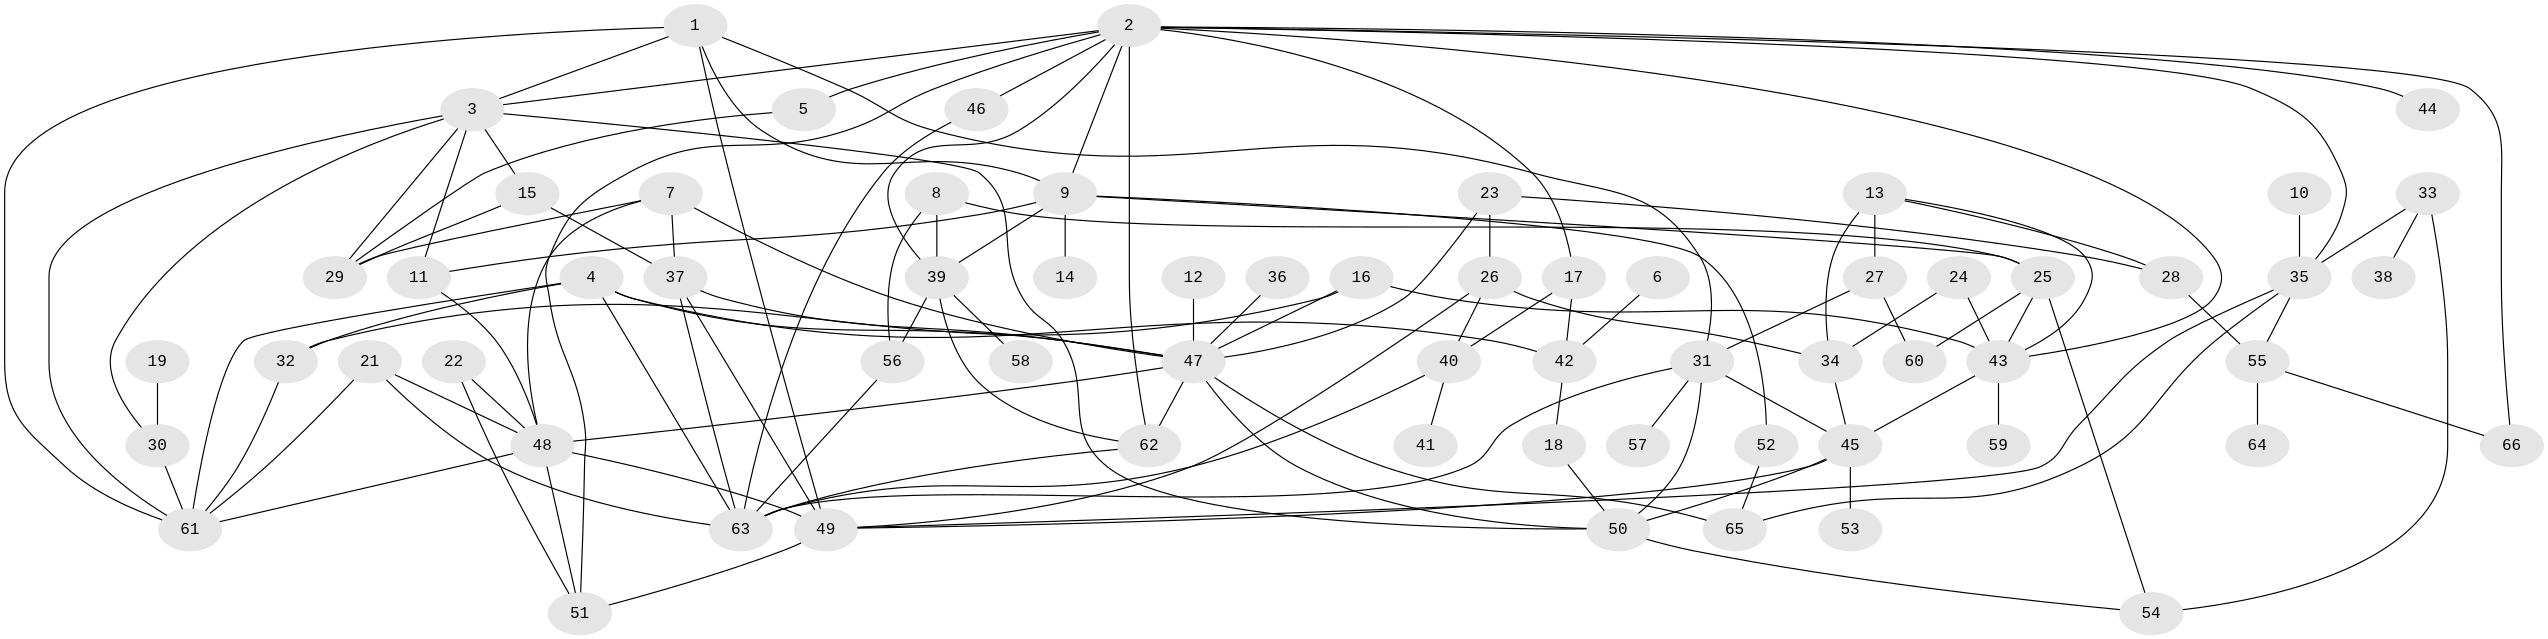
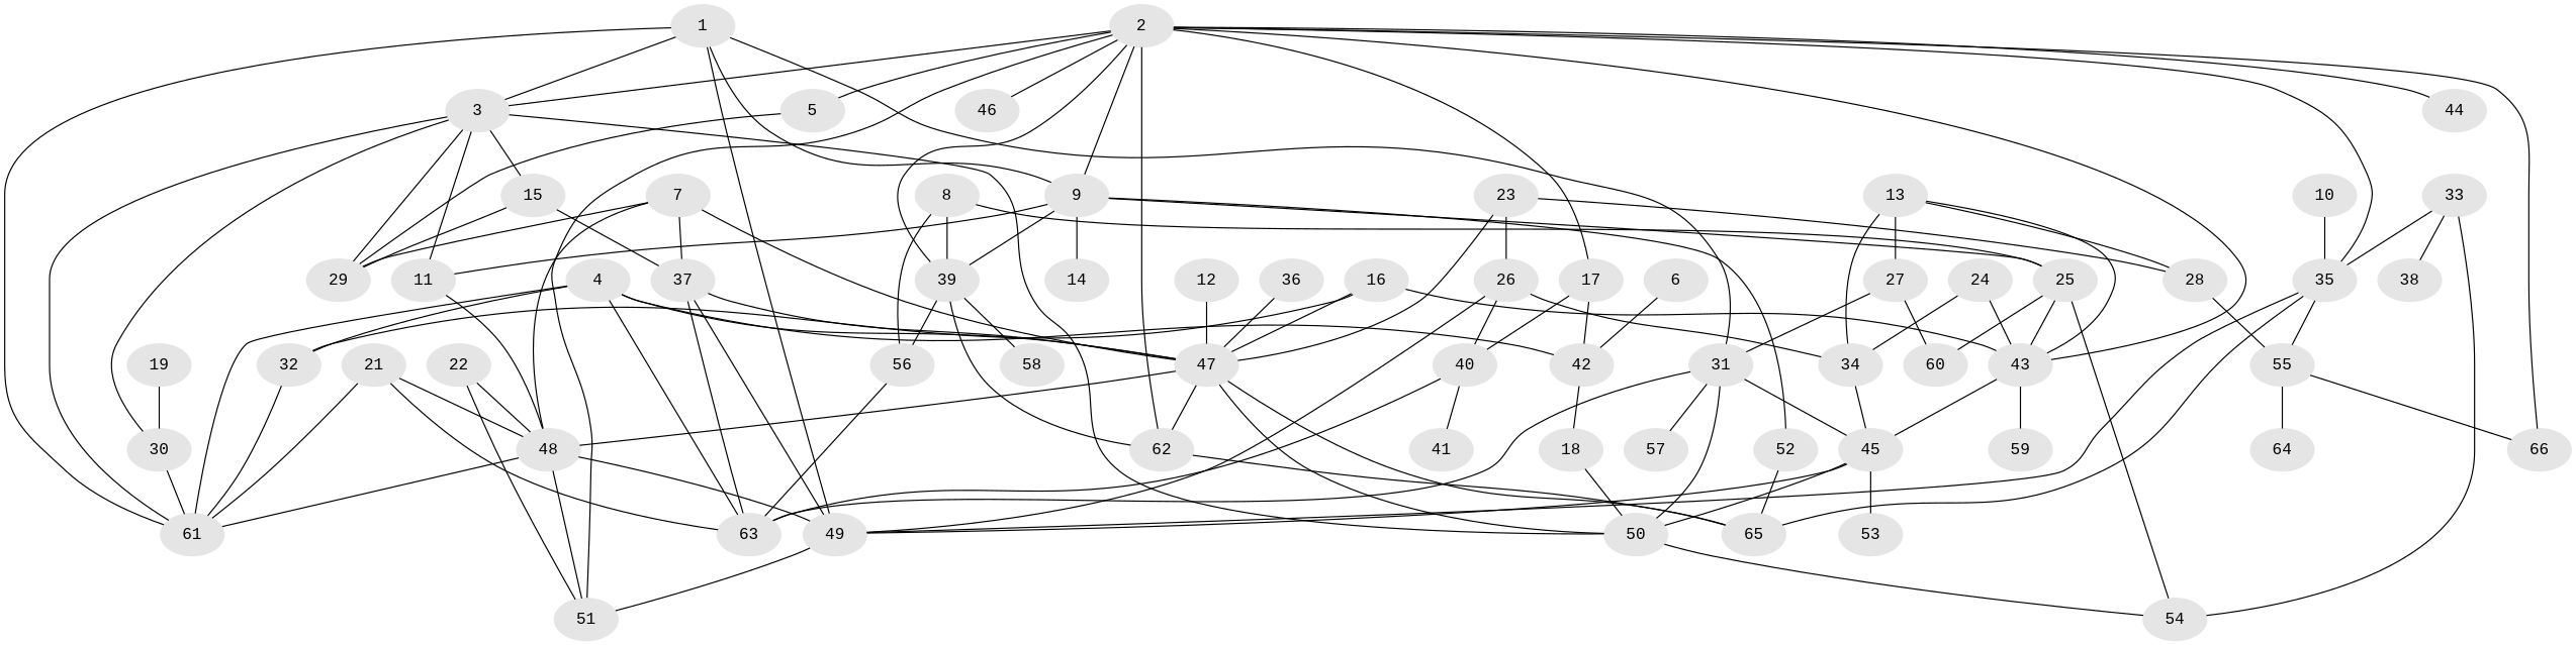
  graph {
    fontname="Liberation Mono"
    node [color=gray90 fontname="Liberation Mono" style=filled]
    edge [fontname="Liberation Mono" weight=1.0]
    1
    3
    9
    31
    49
    61
    15
    29
    30
    50
    11
    39
    25
    14
    52
    63
    45
    57
    51
    2
    5
    17
    35
    43
    44
    46
    62
    66
    42
    40
    55
    65
    56
    58
    59
    37
    54
    4
    32
    47
    18
    48
    6
    7
    8
    60
    10
    12
    13
    27
    28
    34
    16
    41
    19
    21
    22
    23
    26
    24
    64
    53
    33
    38
    36
    1 -- 3
    1 -- 9
    1 -- 31
    1 -- 49
    1 -- 61
    3 -- 61
    3 -- 15
    3 -- 29
    3 -- 30
    3 -- 50
    3 -- 11
    9 -- 11
    9 -- 39
    9 -- 25
    9 -- 14
    9 -- 52
    31 -- 50
    31 -- 63
    31 -- 45
    31 -- 57
    49 -- 51
    15 -- 29
    15 -- 37
    30 -- 61 [weight=2.0]
    50 -- 54
    11 -- 48
    39 -- 62
    39 -- 56
    39 -- 58
    25 -- 43
    25 -- 54
    25 -- 60
    52 -- 65
    45 -- 49
    45 -- 50
    45 -- 53
    2 -- 3
    2 -- 9
    2 -- 39
    2 -- 51
    2 -- 5
    2 -- 17
    2 -- 35
    2 -- 43 [weight=2.0]
    2 -- 44
    2 -- 46
    2 -- 62
    2 -- 66
    5 -- 29
    17 -- 42
    17 -- 40
    35 -- 49
    35 -- 55
    35 -- 65
    43 -- 45
    43 -- 59
-   46 -- 63
-   62 -- 63
+   62 -- 65
    42 -- 18
    40 -- 63
    40 -- 41
    55 -- 66
    55 -- 64
    56 -- 63
    37 -- 49 [weight=2.0]
    37 -- 63
    37 -- 47
    4 -- 61
    4 -- 63
    4 -- 42
    4 -- 32
    4 -- 47
    32 -- 61
    47 -- 50
    47 -- 62
    47 -- 65
    47 -- 48
    18 -- 50
    48 -- 49
    48 -- 61
    48 -- 51
    6 -- 42
    7 -- 29
    7 -- 37
    7 -- 47
    7 -- 48
    8 -- 39
    8 -- 25
    8 -- 56
    10 -- 35
    12 -- 47
    13 -- 43
    13 -- 27 [weight=2.0]
    13 -- 28
    13 -- 34
    27 -- 31
    27 -- 60
    28 -- 55 [weight=2.0]
    34 -- 45
    16 -- 43
    16 -- 32
    16 -- 47
    19 -- 30
    21 -- 61
    21 -- 63
    21 -- 48
    22 -- 51
    22 -- 48
    23 -- 47
    23 -- 28
    23 -- 26
    26 -- 49
    26 -- 40
    26 -- 34
    24 -- 43 [weight=2.0]
    24 -- 34
    33 -- 35
    33 -- 54
    33 -- 38
    36 -- 47
  }
